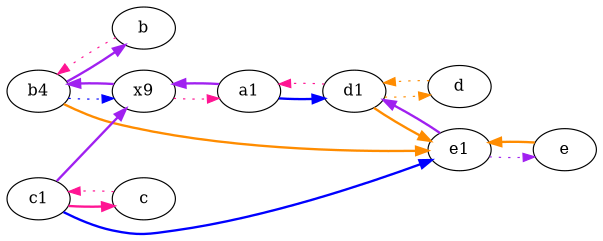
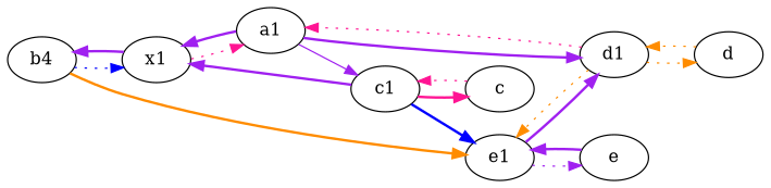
  digraph {
    fontname="DejaVu Serif"
    rankdir=LR
    node [fontname="DejaVu Serif"]
    edge [color=purple fontname="DejaVu Serif" style=bold]
    n1 [label=b4]
-   x1 [label=x9]
-   b
+   x1
    e1
    a1
    d1
    e
    c1
    c
    d
    n1 -> x1 [color=blue style=dotted]
-   n1 -> b
    n1 -> e1 [color=darkorange]
    x1 -> n1
    x1 -> a1 [color=deeppink style=dotted]
-   b -> n1 [color=deeppink style=dotted]
    e1 -> d1
    e1 -> e [style=dotted]
    a1 -> x1
-   a1 -> d1 [color=blue]
-   d1 -> e1 [color=darkorange]
+   a1 -> d1
+   a1 -> c1 [style=solid]
+   d1 -> e1 [color=darkorange style=dotted]
    d1 -> a1 [color=deeppink style=dotted]
    d1 -> d [color=darkorange style=dotted]
-   e -> e1 [color=darkorange]
+   e -> e1
    c1 -> x1
    c1 -> e1 [color=blue]
    c1 -> c [color=deeppink]
    c -> c1 [color=deeppink style=dotted]
    d -> d1 [color=darkorange style=dotted]
  }
